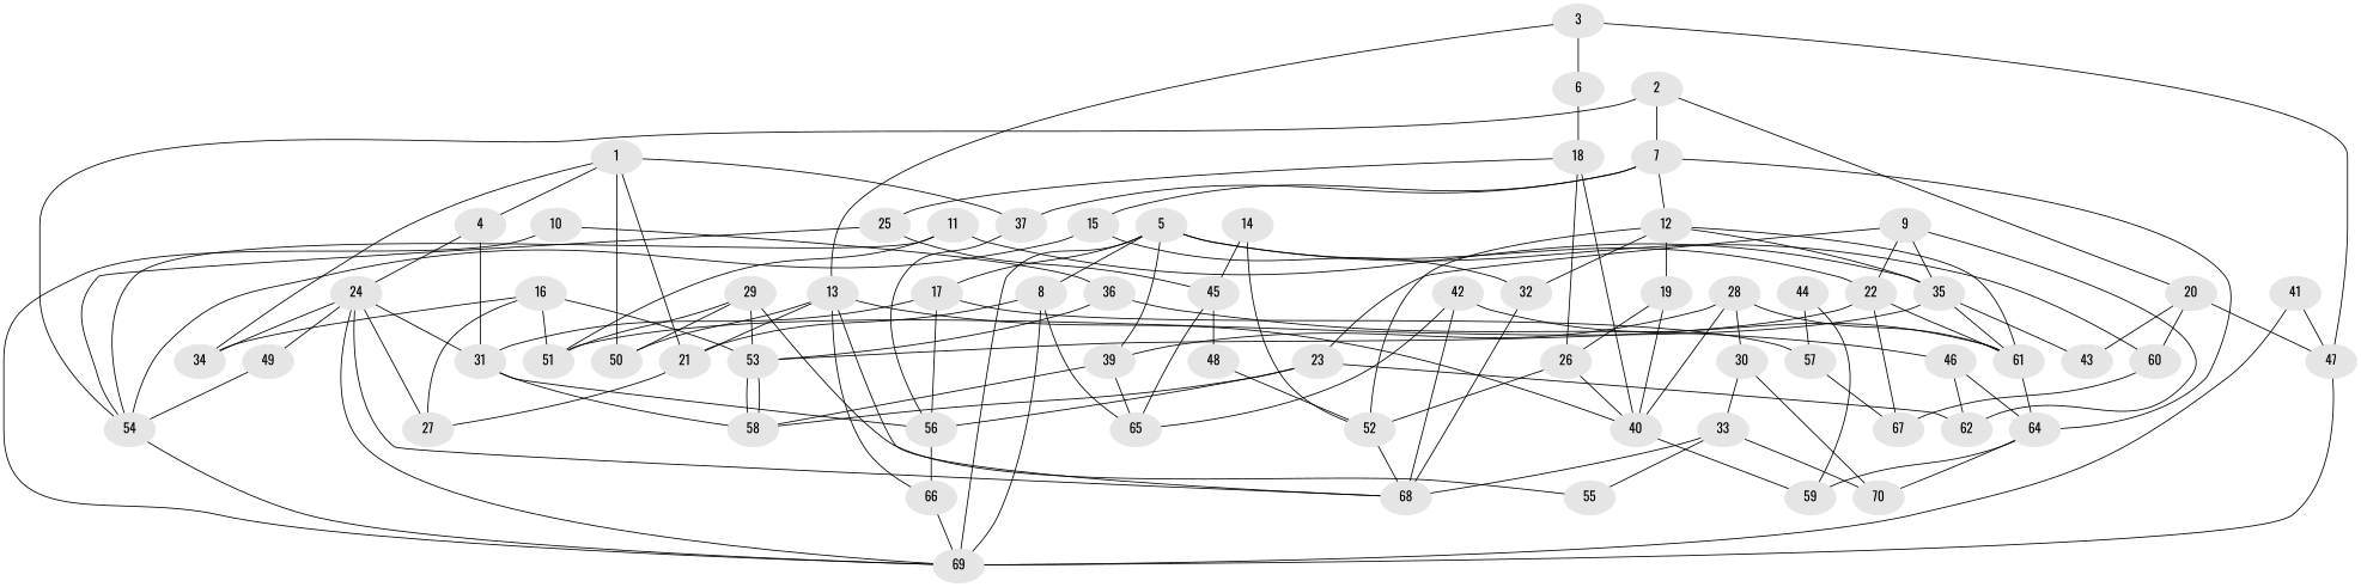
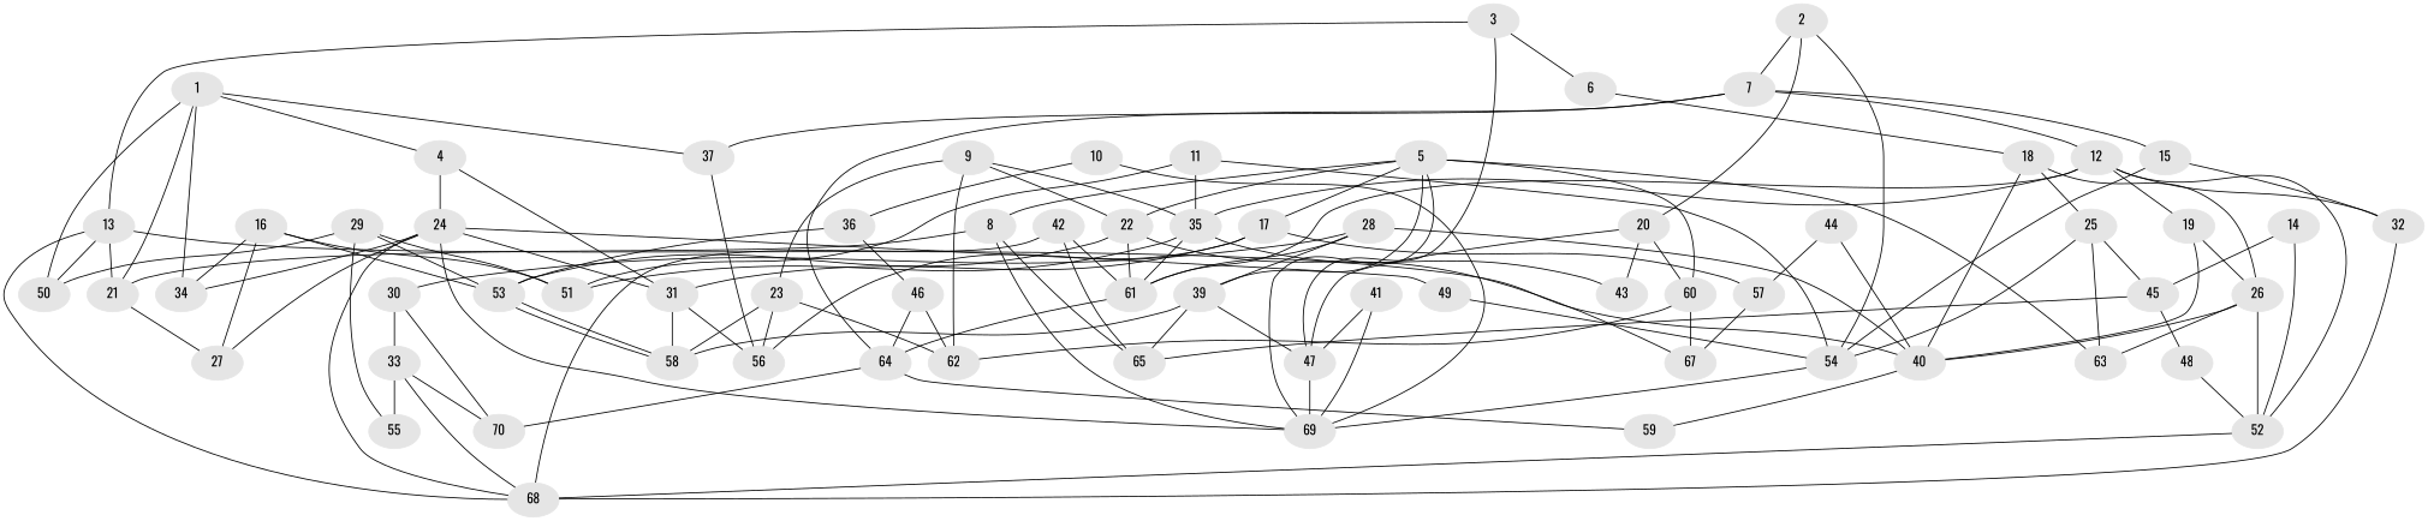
  graph {
    fontname=Oswald
    node [color=gray90 fontname=Oswald style=filled]
    edge [fontname=Oswald]
    1
    4
    21
    34
    37
    50
    24
    31
    27
    56
    2
    7
    20
    54
    12
    15
    64
    47
    60
    43
    69
    3
    6
    13
    18
    40
-   66
    68
    49
    58
    5
    8
    17
    22
    39
+   63
    65
    57
    61
    53
    67
    62
    25
    26
    35
    19
    32
    52
    70
    59
    9
    23
    51
    10
    36
    46
    11
    14
    45
    48
    16
    28
    30
    33
    29
    55
    41
    42
    44
    1 -- 4
    1 -- 21
    1 -- 34
    1 -- 37
    1 -- 50
    4 -- 24
    4 -- 31
    21 -- 27
    37 -- 56
    24 -- 34
    24 -- 31
    24 -- 27
    24 -- 69
    24 -- 68
    24 -- 49
    31 -- 56
    31 -- 58
-   56 -- 66
    2 -- 7
    2 -- 20
    2 -- 54
    7 -- 37
    7 -- 12
    7 -- 15
    7 -- 64
    20 -- 47
    20 -- 60
    20 -- 43
    54 -- 69
    12 -- 61
    12 -- 35
    12 -- 19
    12 -- 32
    12 -- 52
    15 -- 54
    15 -- 32
    64 -- 70
    64 -- 59
    47 -- 69
    60 -- 67
+   60 -- 62
    3 -- 47
    3 -- 6
    3 -- 13
    6 -- 18
    13 -- 21
    13 -- 50
    13 -- 40
-   13 -- 66
    13 -- 68
    18 -- 40
    18 -- 25
    18 -- 26
    40 -- 59
-   66 -- 69
    49 -- 54
    5 -- 60
    5 -- 69
    5 -- 8
    5 -- 17
    5 -- 22
    5 -- 39
+   5 -- 63
    8 -- 21
    8 -- 69
    8 -- 65
    17 -- 31
    17 -- 56
    17 -- 57
    22 -- 61
    22 -- 53
    22 -- 67
+   39 -- 47
    39 -- 58
    39 -- 65
    57 -- 67
    61 -- 64
    53 -- 58
    53 -- 58
    25 -- 54
+   25 -- 63
    25 -- 45
    26 -- 40
+   26 -- 63
    26 -- 52
    35 -- 43
    35 -- 61
    35 -- 51
    19 -- 40
    19 -- 26
    32 -- 68
    52 -- 68
    9 -- 22
    9 -- 62
    9 -- 35
    9 -- 23
    23 -- 56
    23 -- 58
    23 -- 62
    10 -- 69
    10 -- 36
    36 -- 53
    36 -- 46
    46 -- 64
    46 -- 62
    11 -- 54
    11 -- 35
    11 -- 51
    14 -- 52
    14 -- 45
    45 -- 65
    45 -- 48
    48 -- 52
    16 -- 34
    16 -- 27
    16 -- 53
    16 -- 51
    28 -- 40
    28 -- 39
    28 -- 61
    28 -- 30
    30 -- 70
    30 -- 33
    33 -- 68
    33 -- 70
    33 -- 55
    29 -- 50
    29 -- 53
    29 -- 51
    29 -- 55
    41 -- 47
    41 -- 69
    42 -- 68
    42 -- 65
    42 -- 61
    44 -- 57
-   44 -- 59
+   44 -- 40
  }
